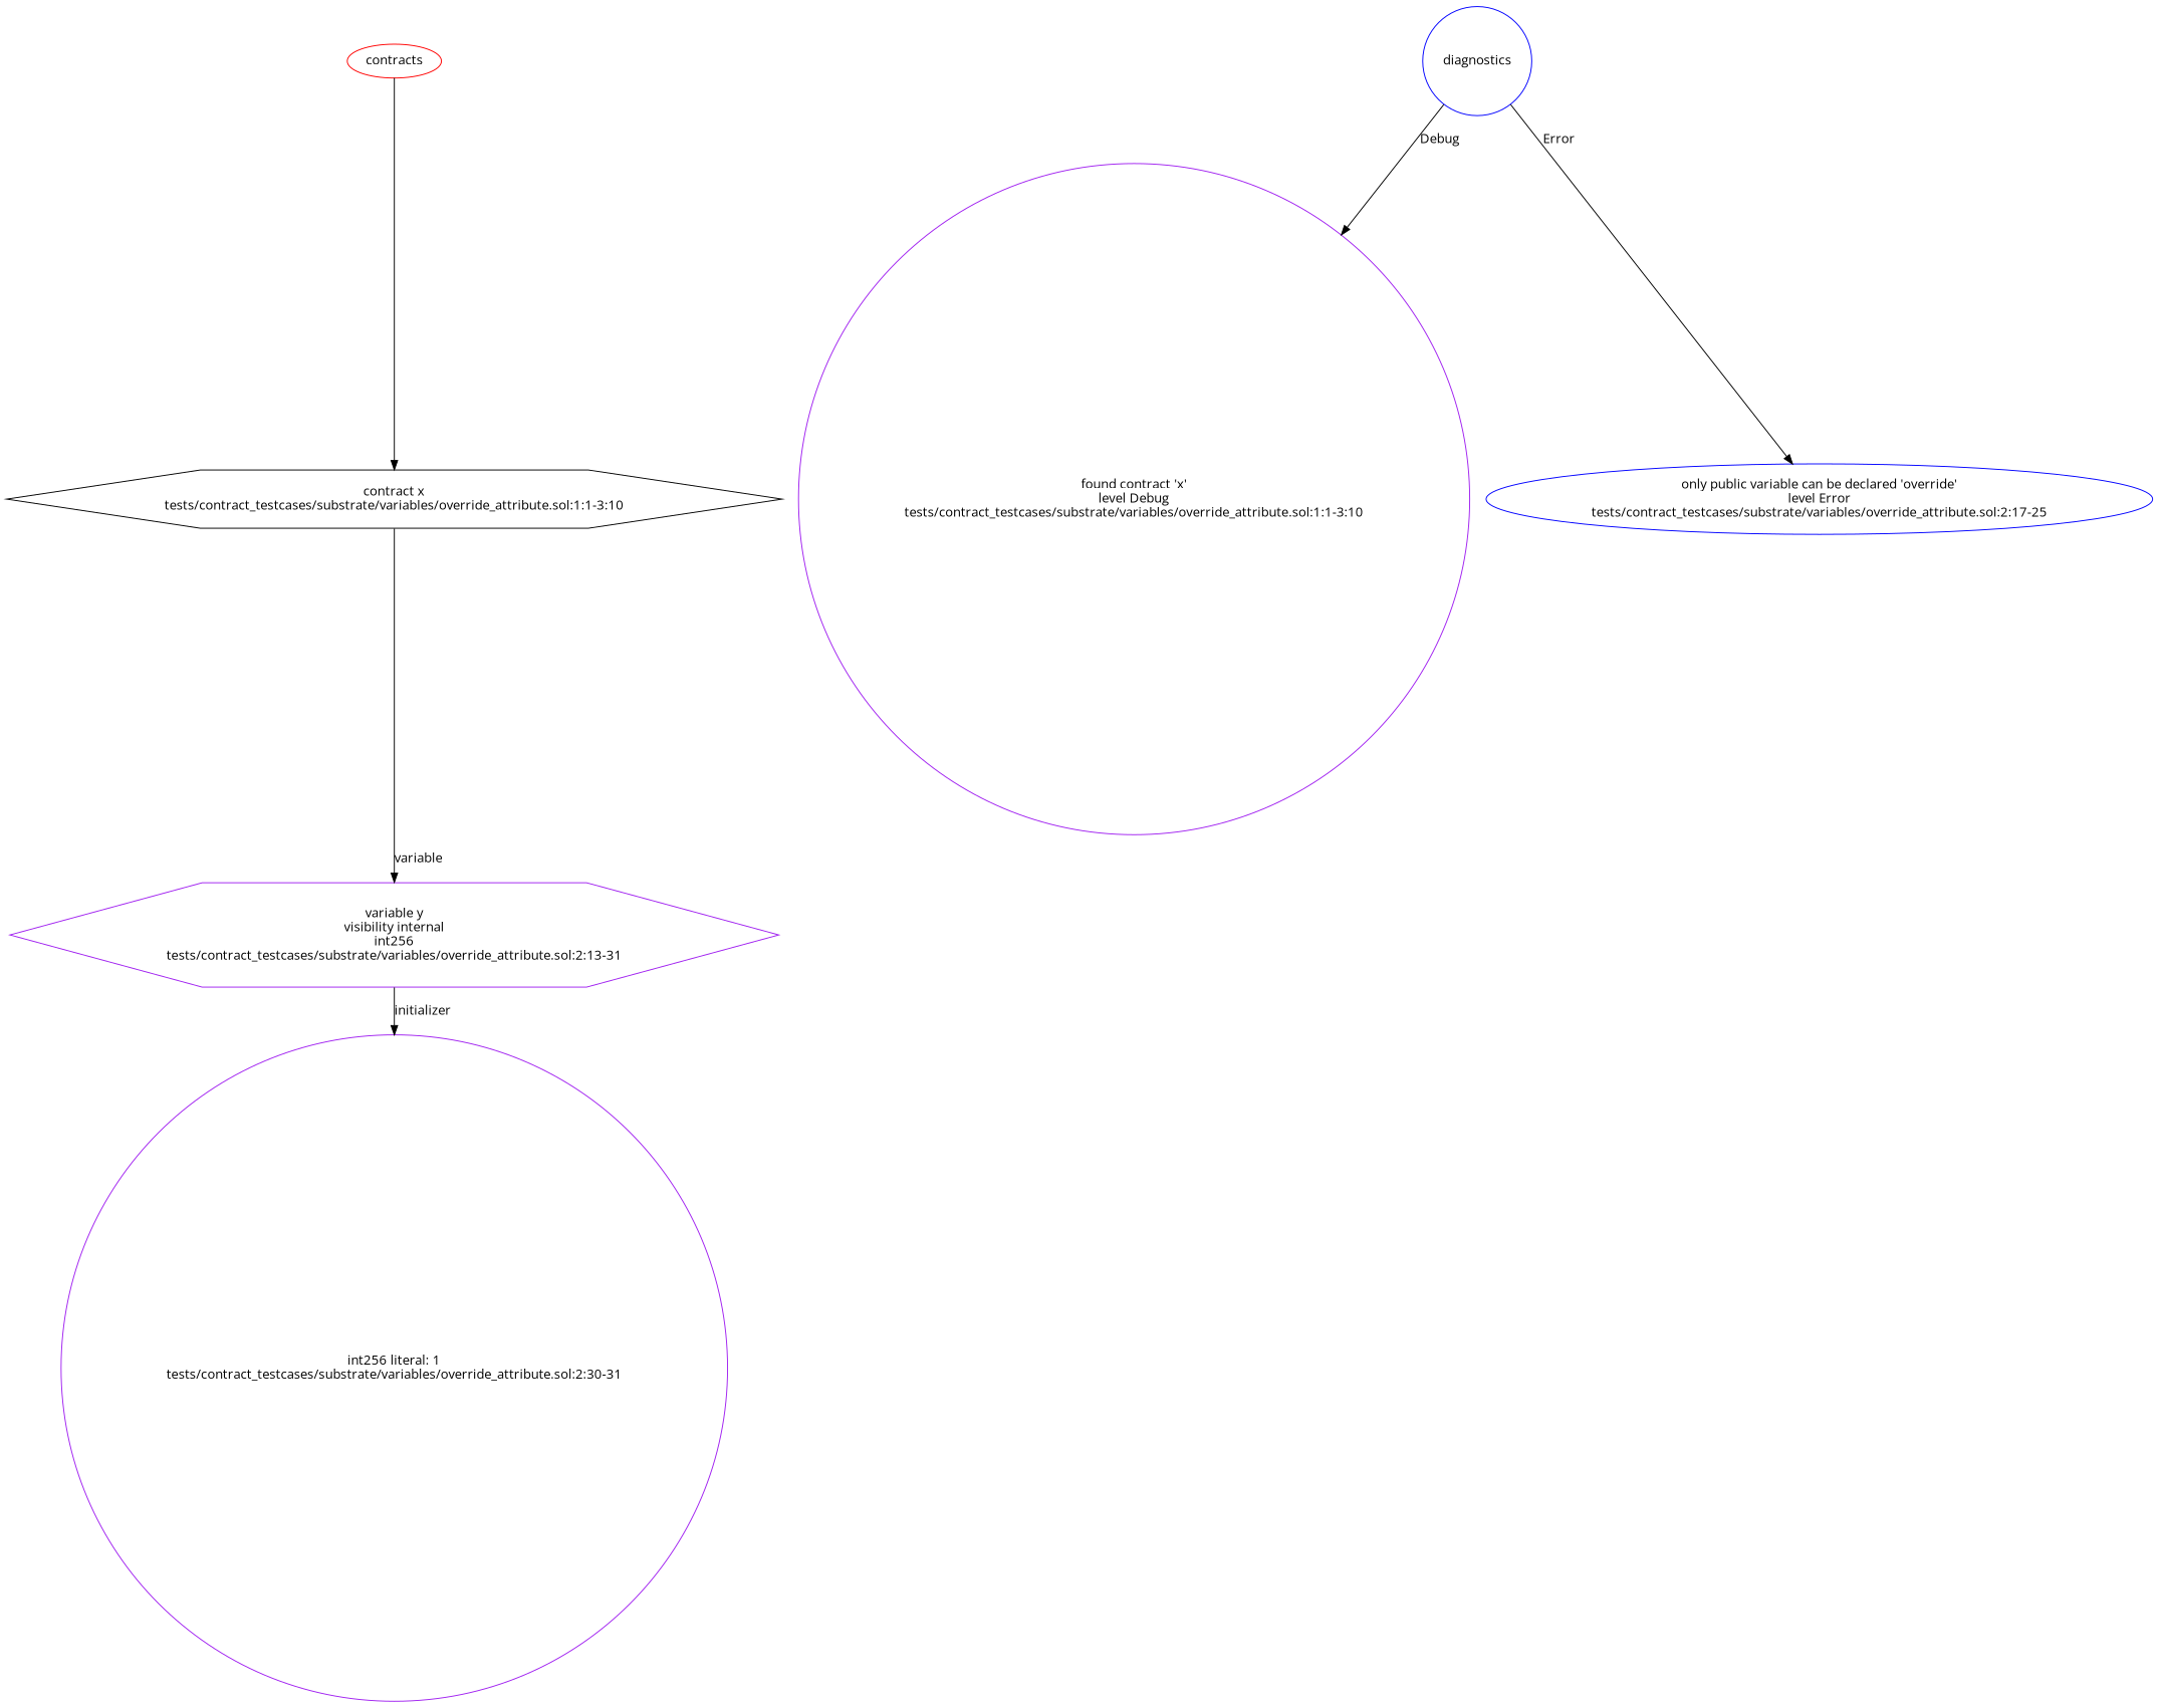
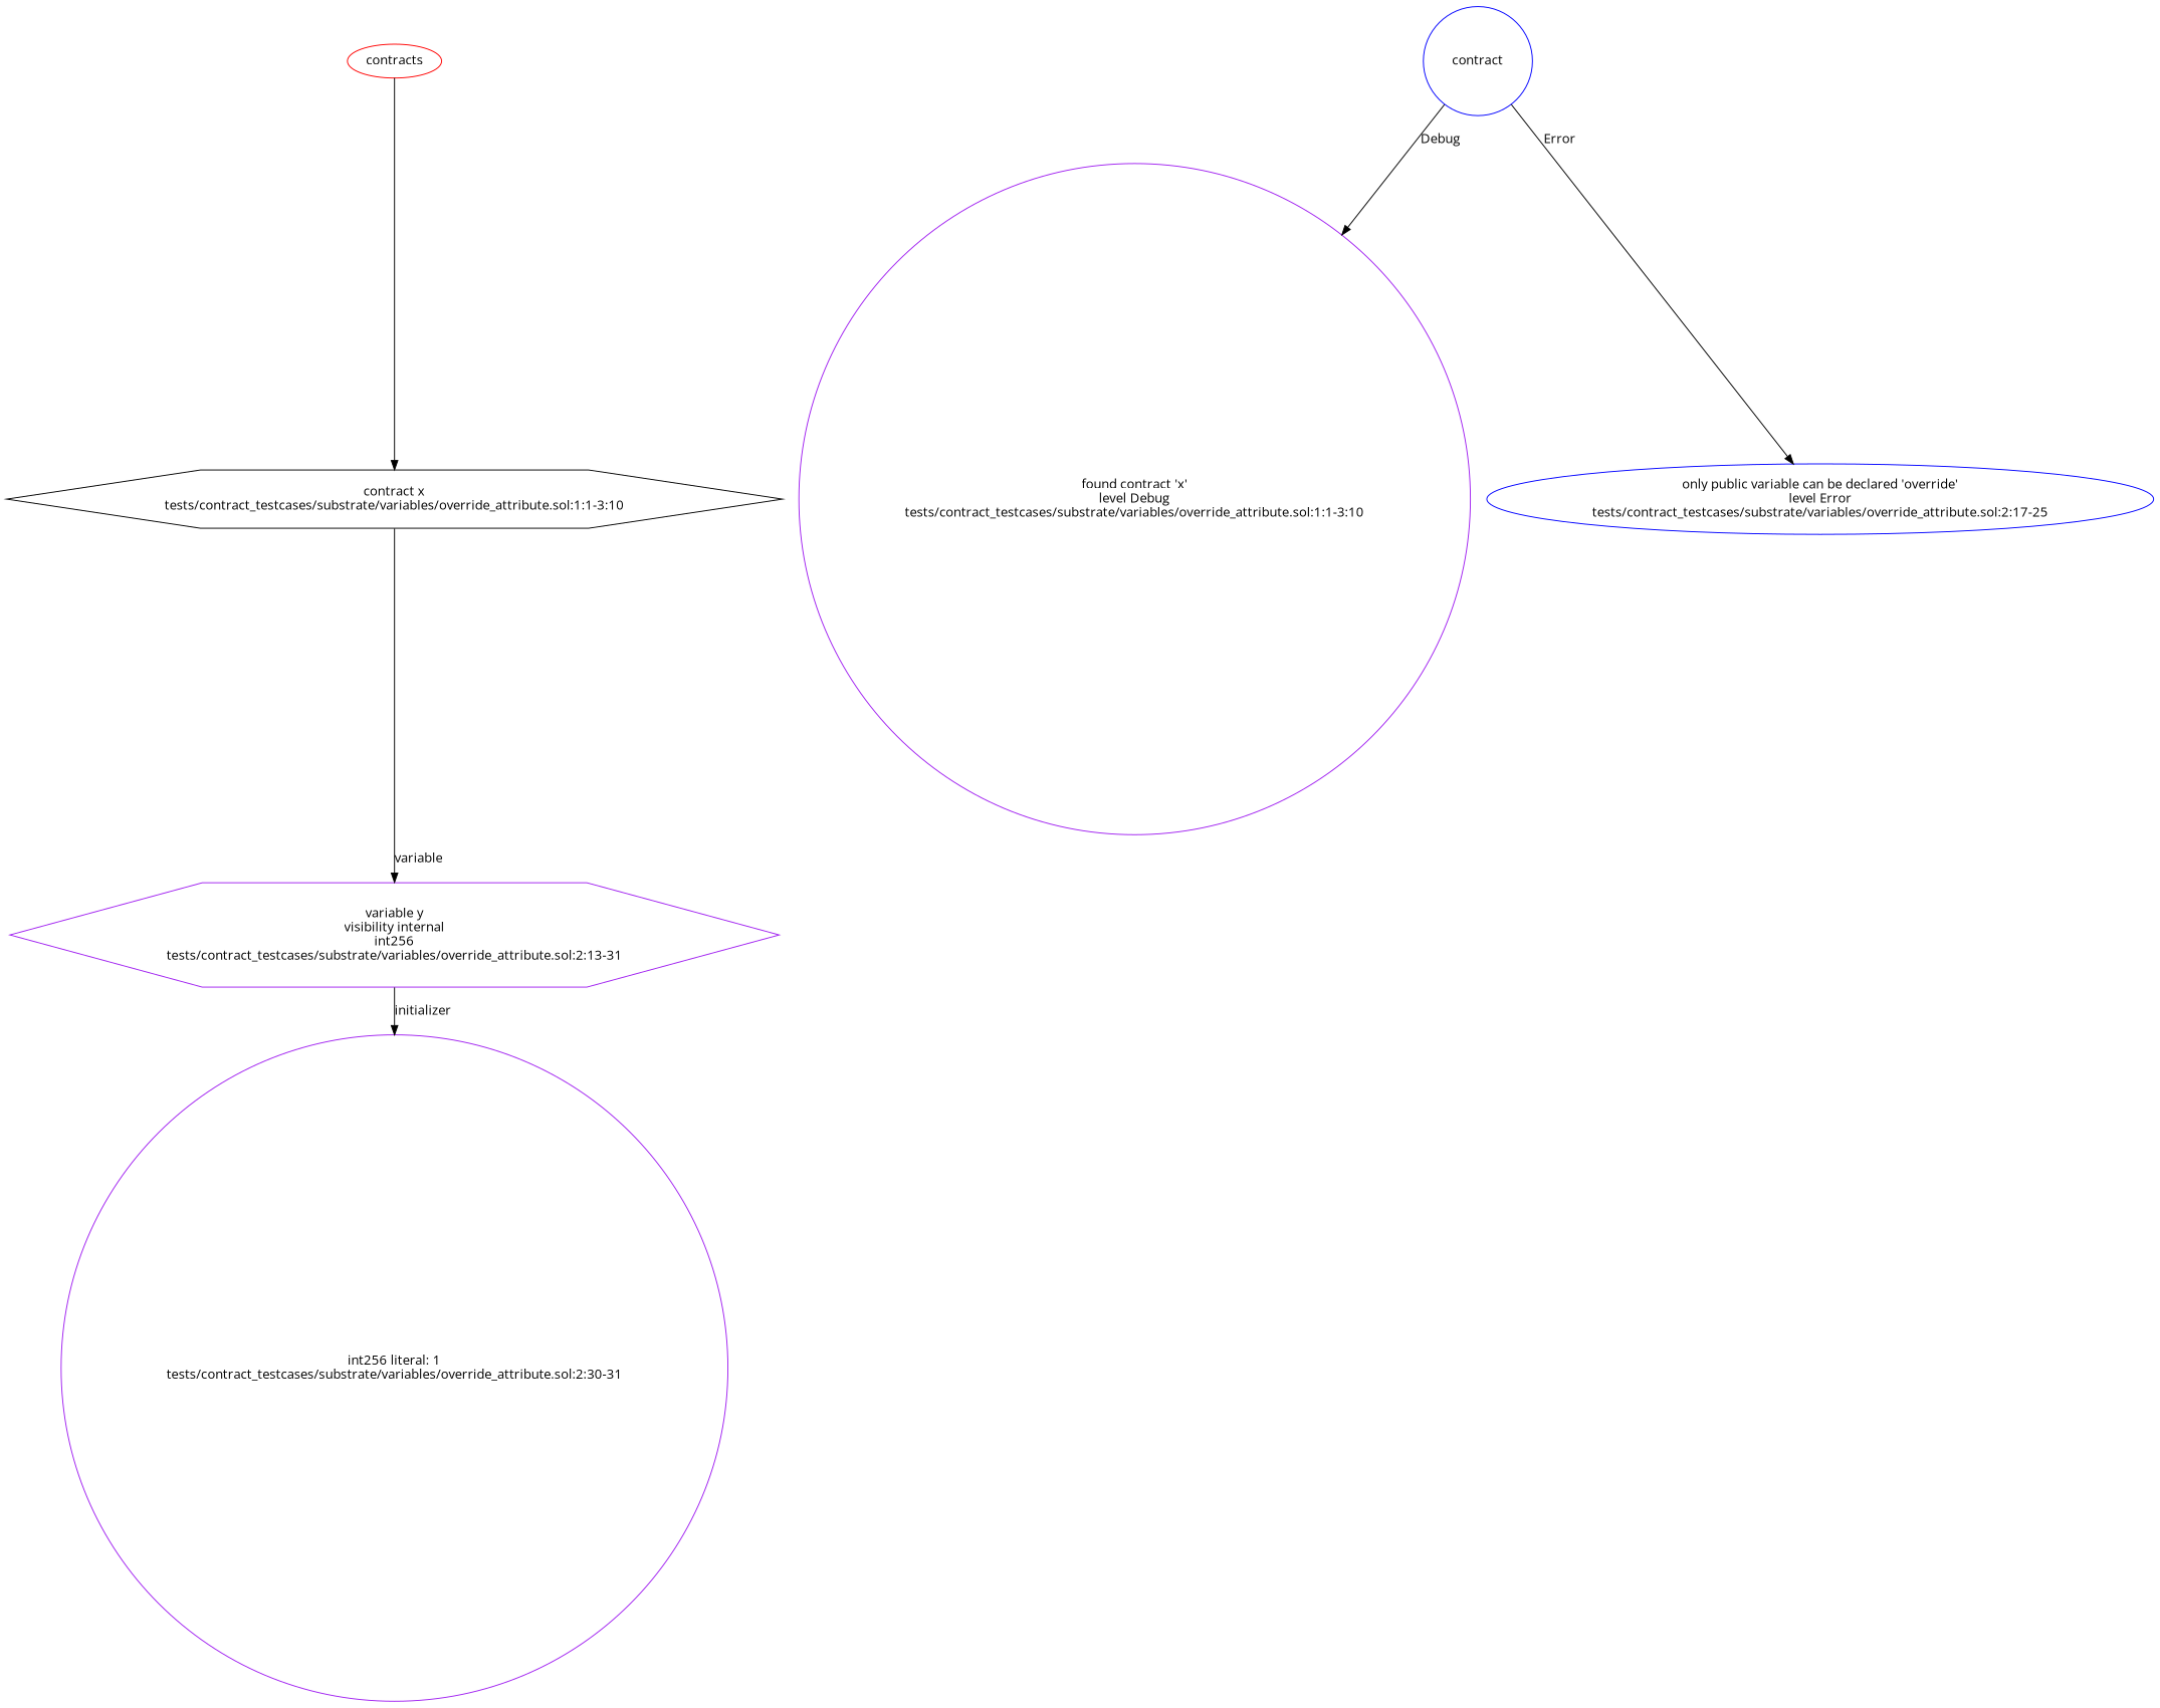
  strict digraph {
    fontname="Open Sans"
    node [color=purple shape=circle fontname="Open Sans"]
    edge [fontname="Open Sans"]
    n1 [label="contract x\ntests/contract_testcases/substrate/variables/override_attribute.sol:1:1-3:10" color=black shape=hexagon]
    n2 [label="variable y\nvisibility internal\nint256\ntests/contract_testcases/substrate/variables/override_attribute.sol:2:13-31" shape=hexagon]
    n3 [label="int256 literal: 1\ntests/contract_testcases/substrate/variables/override_attribute.sol:2:30-31"]
    n4 [label="found contract 'x'\nlevel Debug\ntests/contract_testcases/substrate/variables/override_attribute.sol:1:1-3:10"]
    n5 [label="only public variable can be declared 'override'\nlevel Error\ntests/contract_testcases/substrate/variables/override_attribute.sol:2:17-25" color=blue shape=ellipse]
    contracts [color=red shape=ellipse]
-   diagnostics [color=blue]
+   diagnostics [color=blue label=contract]
    n1 -> n2 [label=variable]
    n2 -> n3 [label=initializer]
    contracts -> n1
    diagnostics -> n4 [label=Debug]
    diagnostics -> n5 [label=Error]
  }
